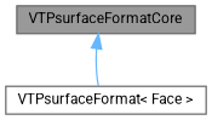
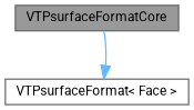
  digraph {
    fontname=Roboto
    node [color=gray40 fontname=Roboto fontsize=10 shape=box style=filled]
    n1 [fillcolor=grey60 fontcolor=black height=0.2 label=VTPsurfaceFormatCore width=0.4]
    n2 [fillcolor=white height=0.2 label="VTPsurfaceFormat\< Face \>" width=0.4]
-   n1 -> n2 [color=steelblue1 dir=back fontname=Roboto fontsize=10 labelfontname=Helvetica labelfontsize=10 style=solid]
+   n2 -> n1 [color=steelblue1 dir=back fontname=Roboto fontsize=10 labelfontname=Helvetica labelfontsize=10 style=solid]
  }
